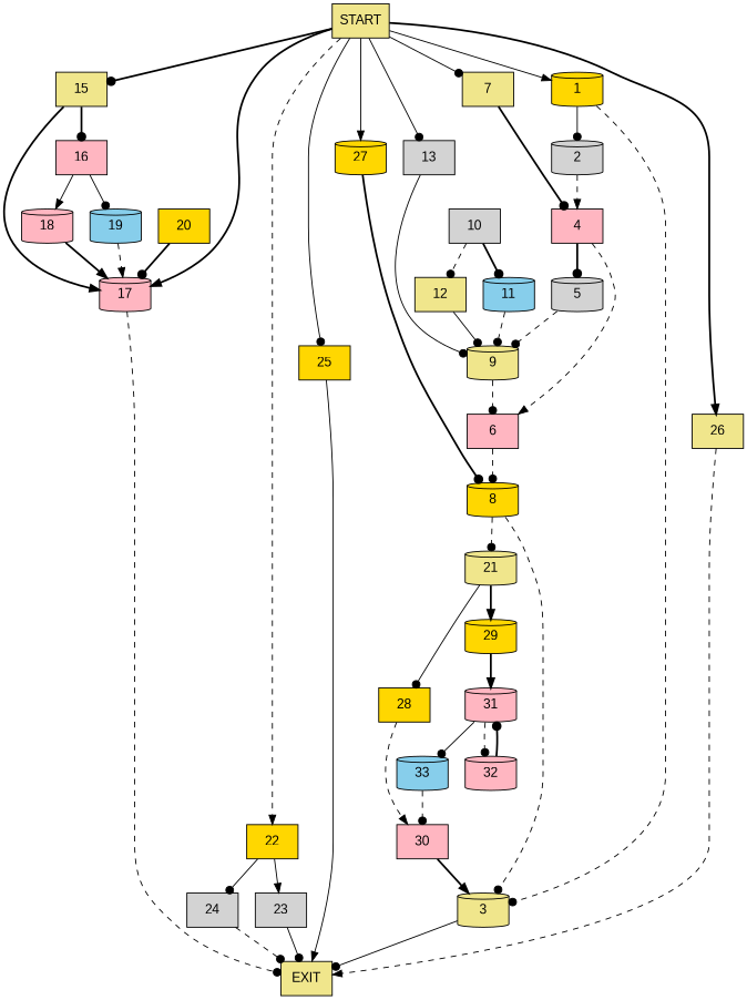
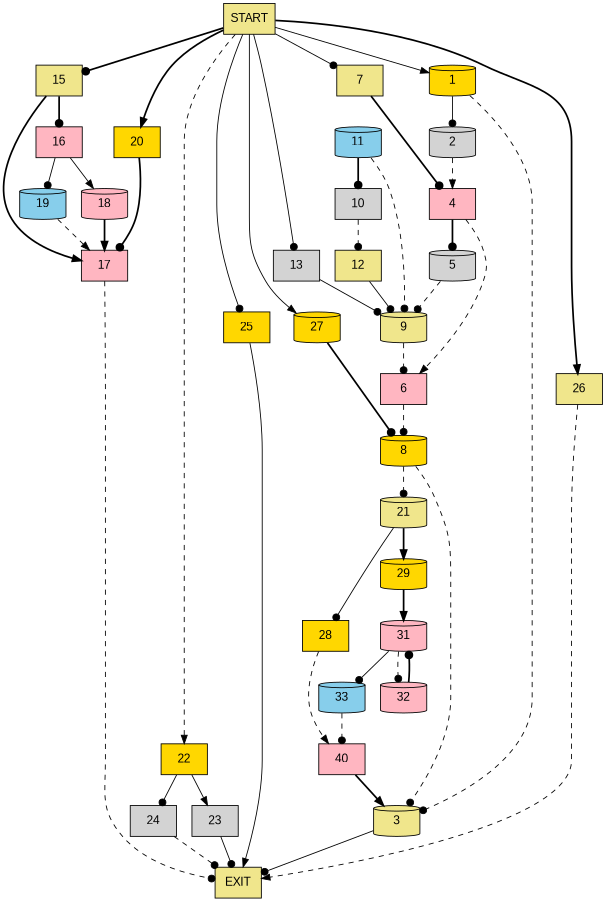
  digraph {
    fontname="Liberation Sans"
    node [fillcolor=khaki fontname="Liberation Sans" shape=box style=filled]
    edge [arrowhead=dot fontname="Liberation Sans" style=dashed]
    n1 [label=START]
    1 [fillcolor=gold shape=cylinder]
    7
    13 [fillcolor=lightgrey]
    15
    20 [fillcolor=gold]
    22 [fillcolor=gold]
    25 [fillcolor=gold]
    26
    27 [fillcolor=gold shape=cylinder]
    2 [fillcolor=lightgrey shape=cylinder]
    3 [shape=cylinder]
    4 [fillcolor=lightpink]
    9 [shape=cylinder]
    16 [fillcolor=lightpink]
-   17 [fillcolor=lightpink shape=cylinder]
+   17 [fillcolor=lightpink]
    23 [fillcolor=lightgrey]
    24 [fillcolor=lightgrey]
    n19 [label=EXIT]
    8 [fillcolor=gold shape=cylinder]
    5 [fillcolor=lightgrey shape=cylinder]
    6 [fillcolor=lightpink]
    10 [fillcolor=lightgrey]
    11 [fillcolor=skyblue shape=cylinder]
    12
    21 [shape=cylinder]
    28 [fillcolor=gold]
    29 [fillcolor=gold shape=cylinder]
    18 [fillcolor=lightpink shape=cylinder]
    19 [fillcolor=skyblue shape=cylinder]
-   30 [fillcolor=lightpink]
+   30 [fillcolor=lightpink label=40]
    31 [fillcolor=lightpink shape=cylinder]
    32 [fillcolor=lightpink shape=cylinder]
    33 [fillcolor=skyblue shape=cylinder]
    n1 -> 1 [arrowhead=normal style=solid]
    n1 -> 7 [style=solid]
    n1 -> 13 [style=solid]
    n1 -> 15 [style=bold]
-   n1 -> 17 [arrowhead=normal style=bold]
+   n1 -> 20 [arrowhead=normal style=bold]
    n1 -> 22 [arrowhead=normal]
    n1 -> 25 [style=solid]
    n1 -> 26 [arrowhead=normal style=bold]
    n1 -> 27 [arrowhead=normal style=solid]
    1 -> 2 [style=solid]
    1 -> 3
    7 -> 4 [style=bold]
    13 -> 9 [style=solid]
    15 -> 16 [style=bold]
    15 -> 17 [arrowhead=normal style=bold]
    20 -> 17 [style=bold]
    22 -> 23 [arrowhead=normal style=solid]
    22 -> 24 [style=solid]
    25 -> n19 [arrowhead=normal style=solid]
    26 -> n19 [arrowhead=normal]
    27 -> 8 [style=bold]
    2 -> 4 [arrowhead=normal]
    3 -> n19 [style=solid]
    4 -> 5 [style=bold]
    4 -> 6 [arrowhead=normal]
    9 -> 6
    16 -> 18 [arrowhead=normal style=solid]
    16 -> 19 [style=solid]
    17 -> n19
    23 -> n19 [style=solid]
    24 -> n19
    8 -> 3
    8 -> 21
    5 -> 9
    6 -> 8
-   10 -> 11 [style=bold]
+   11 -> 10 [style=bold]
    10 -> 12
    11 -> 9
    12 -> 9 [style=solid]
    21 -> 28 [style=solid]
    21 -> 29 [arrowhead=normal style=bold]
    28 -> 30 [arrowhead=normal]
    29 -> 31 [arrowhead=normal style=bold]
    18 -> 17 [arrowhead=normal style=bold]
    19 -> 17 [arrowhead=normal]
    30 -> 3 [arrowhead=normal style=bold]
    31 -> 32
    31 -> 33 [style=solid]
    32 -> 31 [style=bold]
    33 -> 30
  }
